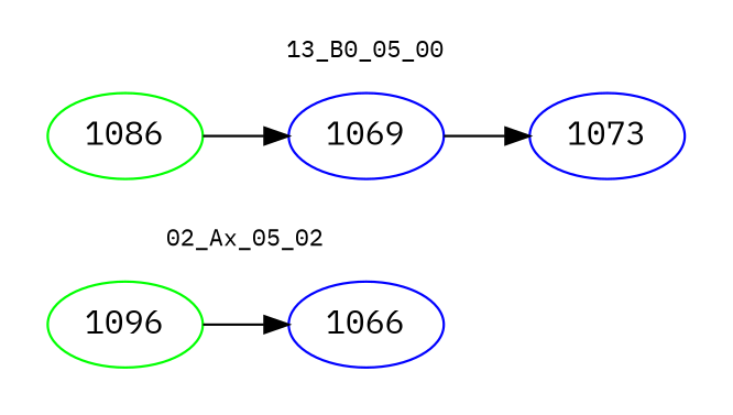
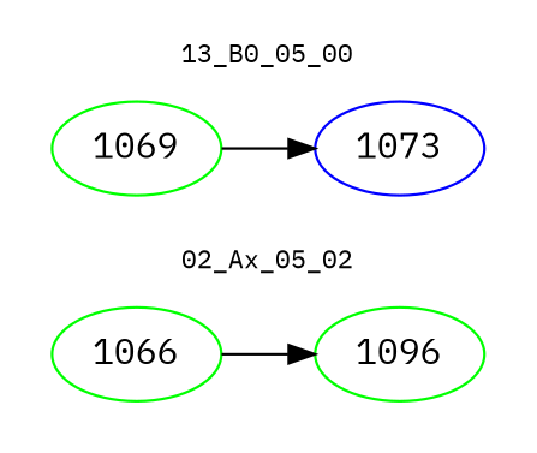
  digraph {
    fontname="IBM Plex Mono"
    rankdir=LR
    node [color=blue fontname="IBM Plex Mono"]
    edge [color=black fontname="IBM Plex Mono"]
    n1 [color=green label=1096]
-   n2 [label=1066]
-   n3 [color=green label=1086]
-   n4 [label=1069]
+   n2 [color=green label=1066]
+   n4 [color=green label=1069]
    n5 [label=1073]
    subgraph cluster_1 {
      color=white
      fontsize=10
      label="02_Ax_05_02"
      n1
      n2
    }
    subgraph cluster_2 {
      color=white
      fontsize=10
      label="13_B0_05_00"
-     n3
      n4
      n5
    }
-   n1 -> n2
-   n3 -> n4
+   n2 -> n1
    n4 -> n5
  }
